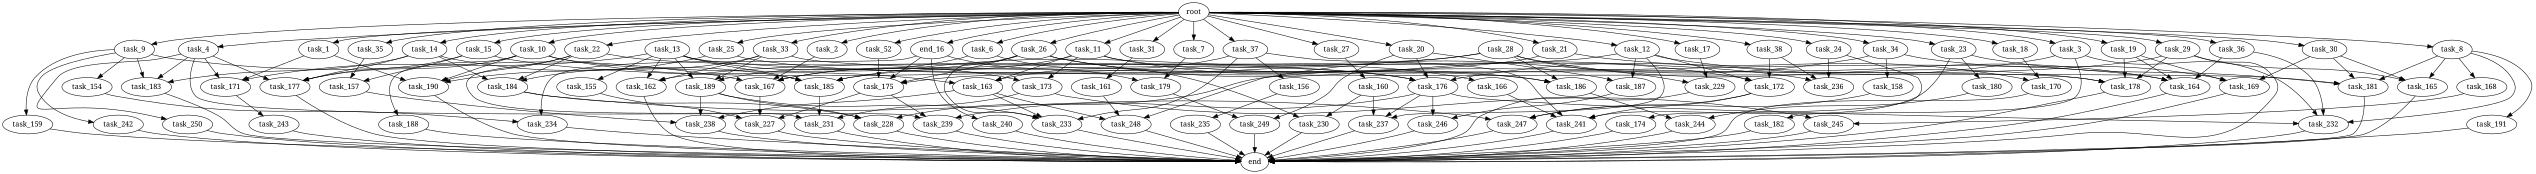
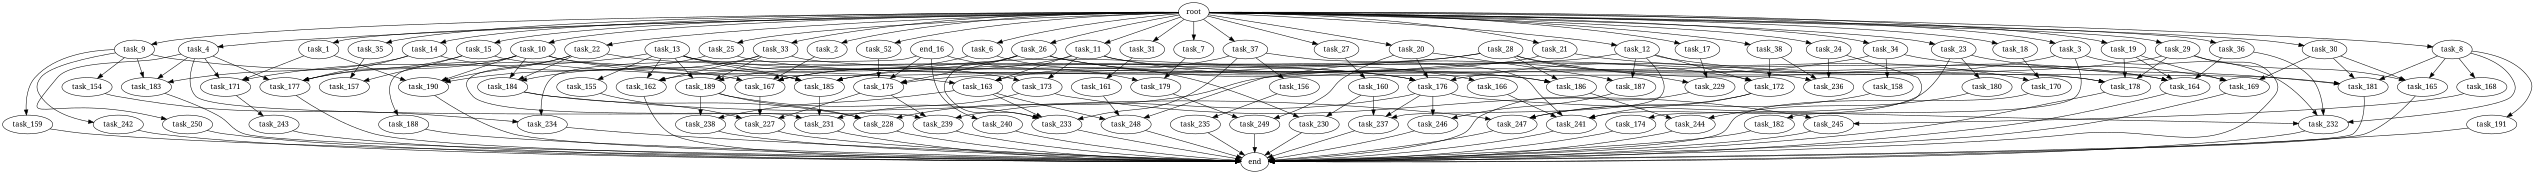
  digraph {
    fontname="Noto Serif"
    node [fontname="Noto Serif"]
    edge [fontname="Noto Serif"]
    task_162
    end
    task_189
    task_233
    task_238
    task_228
    task_240
    task_15
    task_157
    task_236
    task_177
    task_229
    task_161
    task_248
    task_9
    task_183
    task_159
    task_154
    task_167
    task_242
    task_234
    task_227
    task_163
    task_4
    task_171
    task_239
    task_250
    task_243
    task_179
    task_249
    task_20
    task_176
    task_187
    task_232
    task_237
    task_246
    task_166
    task_241
    task_13
    task_155
    task_185
    task_173
    task_181
    task_231
    task_245
    task_14
    task_174
    task_3
    task_182
    task_170
    task_169
    task_156
    task_235
    task_26
    task_175
    task_172
    task_247
    task_28
    task_186
    task_178
    task_244
    task_19
    task_164
    task_158
    task_2
    task_7
    task_25
    task_190
    task_36
    task_31
    task_188
    task_191
    task_23
    task_180
    task_29
    task_165
    task_1
    task_184
    task_24
    task_18
    n81 [label=task_52]
    task_230
    task_22
    task_168
    task_21
    n86 [label=end_16]
    task_30
    task_8
    task_12
    task_34
    root
    task_17
    task_10
    task_27
    task_6
    task_37
    task_35
    task_33
    task_38
    task_11
    task_160
    task_162 -> end
    task_189 -> task_233
    task_189 -> task_238
    task_189 -> task_228
    task_233 -> end
    task_238 -> end
    task_228 -> end
    task_240 -> end
    task_15 -> task_157
    task_15 -> task_236
    task_15 -> task_177
-   task_157 -> task_238
    task_177 -> end
    task_229 -> end
    task_161 -> task_248
    task_248 -> end
    task_9 -> task_183
    task_9 -> task_159
    task_9 -> task_154
    task_9 -> task_167
    task_9 -> task_242
    task_183 -> end
    task_159 -> end
    task_154 -> task_234
    task_167 -> task_227
    task_242 -> end
    task_234 -> end
    task_227 -> end
    task_163 -> task_233
    task_163 -> task_238
    task_163 -> task_248
    task_4 -> task_177
    task_4 -> task_183
    task_4 -> task_171
    task_4 -> task_239
    task_4 -> task_250
    task_171 -> task_243
    task_239 -> end
    task_250 -> end
    task_243 -> end
    task_179 -> task_249
    task_249 -> end
    task_20 -> task_249
    task_20 -> task_176
    task_20 -> task_187
    task_176 -> task_239
    task_176 -> task_232
    task_176 -> task_237
    task_176 -> task_246
    task_187 -> task_246
    task_232 -> end
    task_237 -> end
    task_246 -> end
    task_166 -> task_241
    task_241 -> end
    task_13 -> task_162
    task_13 -> task_189
    task_13 -> task_171
    task_13 -> task_155
    task_13 -> task_185
    task_13 -> task_173
    task_13 -> task_181
    task_155 -> task_227
    task_185 -> task_231
    task_173 -> task_231
    task_173 -> task_245
    task_181 -> end
    task_231 -> end
    task_245 -> end
    task_14 -> task_177
    task_14 -> task_183
    task_14 -> task_185
    task_174 -> end
    task_3 -> task_176
    task_3 -> task_232
    task_3 -> task_182
    task_182 -> end
    task_170 -> end
    task_169 -> end
    task_156 -> task_235
    task_235 -> end
    task_26 -> task_233
    task_26 -> task_167
    task_26 -> task_166
    task_26 -> task_175
    task_26 -> task_172
    task_175 -> task_227
    task_175 -> task_239
    task_172 -> task_241
    task_172 -> task_247
    task_247 -> end
    task_28 -> task_162
    task_28 -> task_229
    task_28 -> task_185
    task_28 -> task_186
    task_28 -> task_178
    task_186 -> task_244
    task_178 -> end
    task_244 -> end
    task_19 -> task_169
    task_19 -> task_178
    task_19 -> task_164
    task_164 -> end
    task_158 -> task_247
    task_2 -> task_167
    task_7 -> task_179
    task_25 -> task_186
    task_25 -> task_190
    task_190 -> end
    task_36 -> task_232
    task_36 -> task_164
    task_31 -> task_161
    task_188 -> end
    task_191 -> end
    task_23 -> task_241
    task_23 -> task_181
    task_23 -> task_180
    task_180 -> task_244
    task_29 -> end
    task_29 -> task_228
    task_29 -> task_178
    task_29 -> task_165
    task_165 -> end
    task_1 -> task_171
    task_1 -> task_190
    task_184 -> task_228
    task_184 -> task_247
    task_24 -> task_236
    task_24 -> task_174
    task_18 -> task_170
    n81 -> task_175
    task_230 -> end
    task_22 -> task_176
    task_22 -> task_231
    task_22 -> task_190
    task_22 -> task_184
    task_168 -> task_245
    task_21 -> task_170
    task_21 -> task_175
    n86 -> task_240
    n86 -> task_234
    n86 -> task_179
    n86 -> task_175
    task_30 -> task_181
    task_30 -> task_169
    task_30 -> task_165
    task_8 -> task_232
    task_8 -> task_181
    task_8 -> task_191
    task_8 -> task_165
    task_8 -> task_168
    task_12 -> task_187
    task_12 -> task_237
    task_12 -> task_185
    task_12 -> task_172
    task_12 -> task_164
    task_34 -> task_248
    task_34 -> task_169
    task_34 -> task_158
    root -> task_15
    root -> task_9
    root -> task_4
    root -> task_20
    root -> task_14
    root -> task_3
    root -> task_26
    root -> task_19
    root -> task_2
    root -> task_7
    root -> task_25
    root -> task_36
    root -> task_31
    root -> task_23
    root -> task_29
    root -> task_1
    root -> task_24
    root -> task_18
    root -> n81
    root -> task_22
    root -> task_21
-   root -> n86
    root -> task_30
    root -> task_8
    root -> task_12
    root -> task_34
    root -> task_17
    root -> task_10
    root -> task_27
    root -> task_6
    root -> task_37
    root -> task_35
    root -> task_33
    root -> task_38
    root -> task_11
    task_17 -> task_229
    task_10 -> task_177
    task_10 -> task_163
    task_10 -> task_176
    task_10 -> task_190
    task_10 -> task_188
-   task_14 -> task_184
+   task_10 -> task_184
    task_27 -> task_160
    task_6 -> task_189
    task_6 -> task_230
    task_37 -> task_233
    task_37 -> task_163
    task_37 -> task_241
    task_37 -> task_156
    task_35 -> task_157
    task_33 -> task_162
    task_33 -> task_189
    task_33 -> task_178
    task_33 -> task_184
    task_38 -> task_236
    task_38 -> task_172
    task_11 -> task_167
    task_11 -> task_163
    task_11 -> task_173
    task_11 -> task_186
    task_11 -> task_164
    task_160 -> task_237
    task_160 -> task_230
  }
